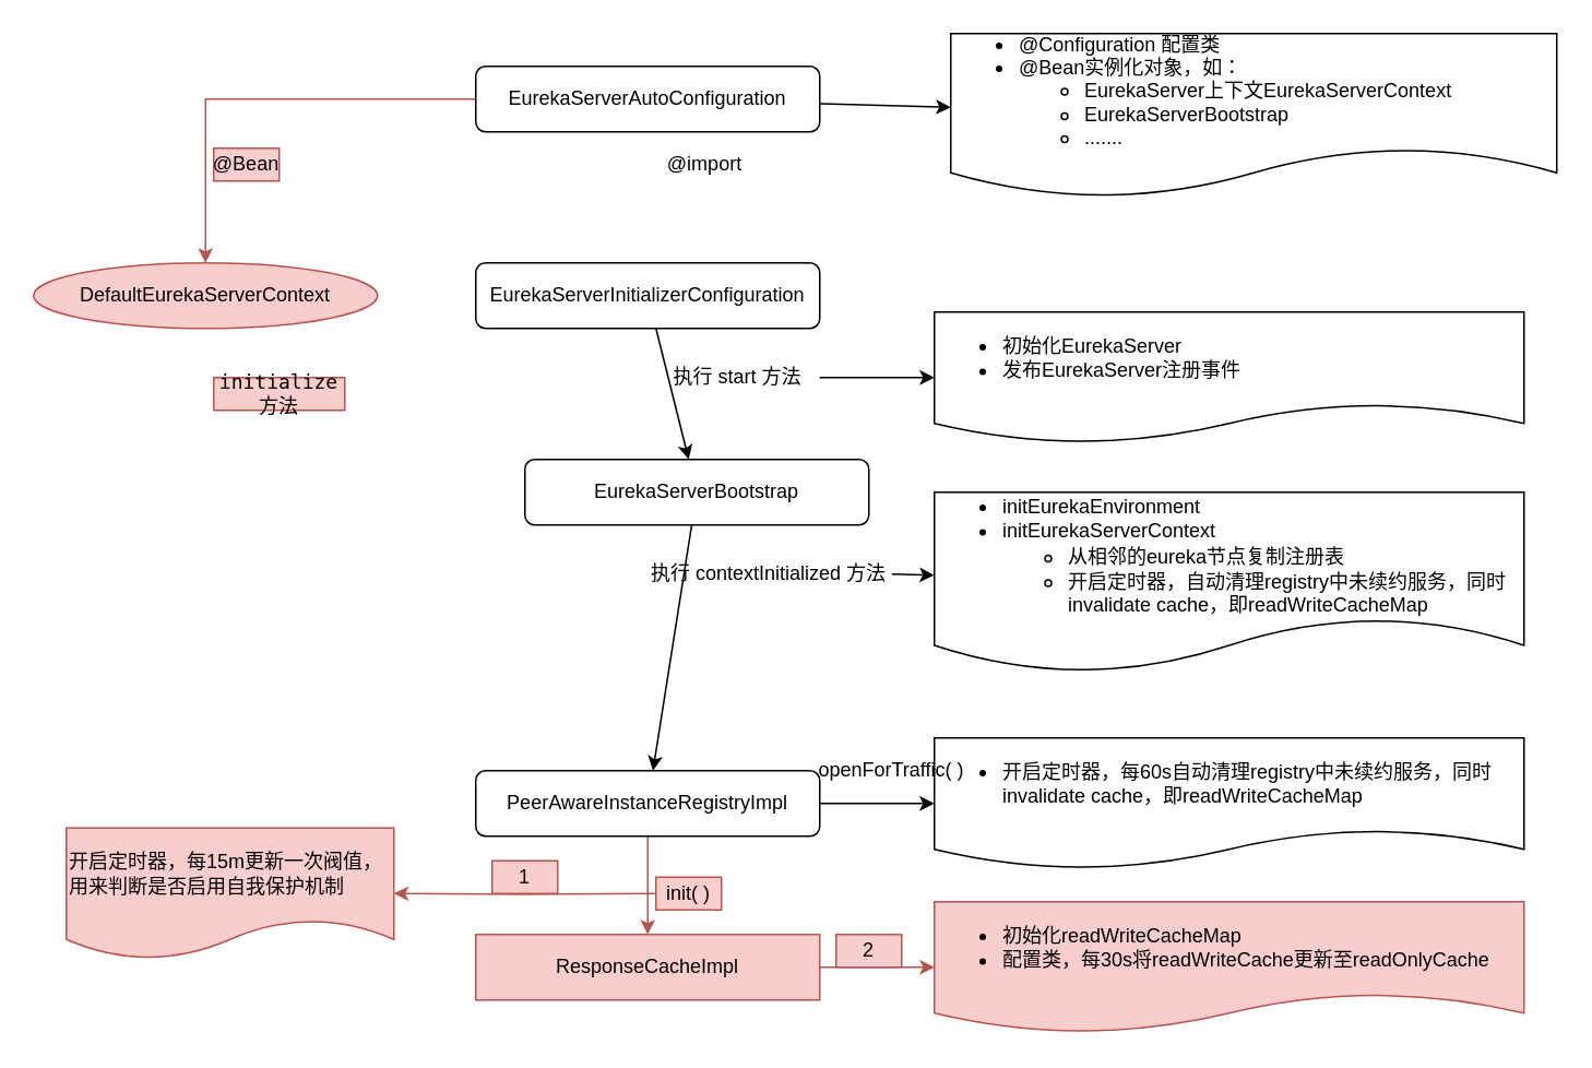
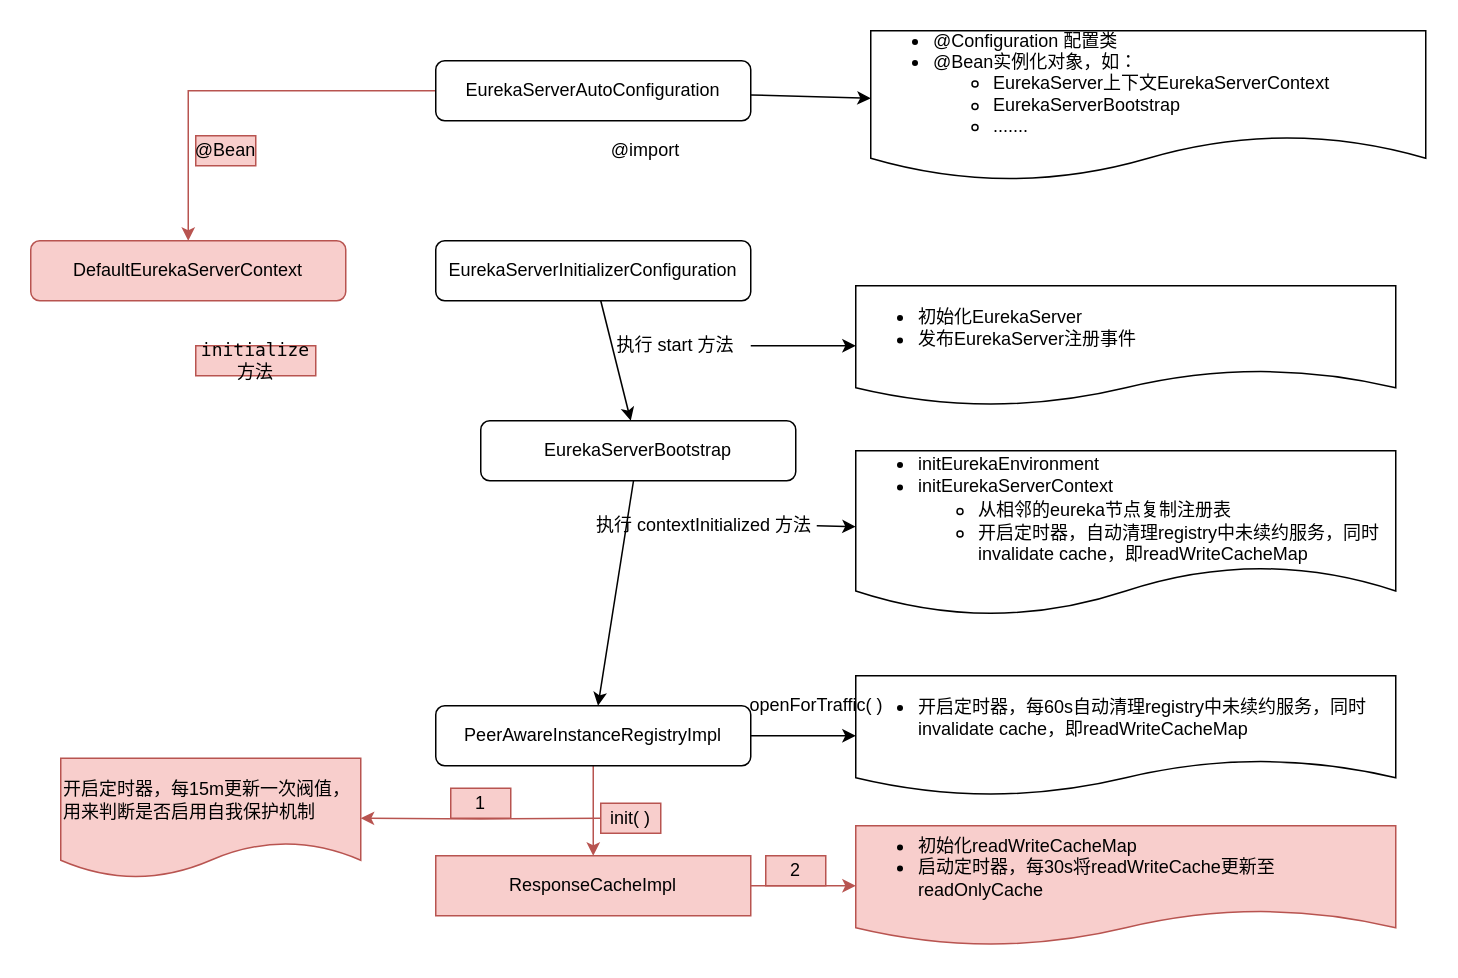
  <mxCell id="0" />
  <mxCell id="1" parent="0" />
  <mxCell id="2" value="" style="edgeStyle=orthogonalEdgeStyle;rounded=0;orthogonalLoop=1;jettySize=auto;html=1;fillColor=#f8cecc;strokeColor=#b85450;" edge="1" parent="1" source="3" target="4"><mxGeometry relative="1" as="geometry" /></mxCell>
  <mxCell id="3" value="EurekaServerAutoConfiguration" style="rounded=1;whiteSpace=wrap;html=1;fontSize=12;glass=0;strokeWidth=1;shadow=0;" parent="1" vertex="1"><mxGeometry x="290" y="40" width="210" height="40" as="geometry" /></mxCell>
- <mxCell id="4" value="DefaultEurekaServerContext" style="ellipse;whiteSpace=wrap;html=1;fontSize=12;glass=0;strokeWidth=1;shadow=0;fillColor=#f8cecc;strokeColor=#b85450;" vertex="1" parent="1"><mxGeometry x="20" y="160" width="210" height="40" as="geometry" /></mxCell>
+ <mxCell id="4" value="DefaultEurekaServerContext" style="rounded=1;whiteSpace=wrap;html=1;fontSize=12;glass=0;strokeWidth=1;shadow=0;fillColor=#f8cecc;strokeColor=#b85450;" vertex="1" parent="1"><mxGeometry x="20" y="160" width="210" height="40" as="geometry" /></mxCell>
  <mxCell id="5" style="edgeStyle=none;rounded=0;orthogonalLoop=1;jettySize=auto;html=1;" edge="1" parent="1" source="6" target="8"><mxGeometry relative="1" as="geometry" /></mxCell>
  <mxCell id="6" value="EurekaServerInitializerConfiguration" style="rounded=1;whiteSpace=wrap;html=1;fontSize=12;glass=0;strokeWidth=1;shadow=0;" vertex="1" parent="1"><mxGeometry x="290" y="160" width="210" height="40" as="geometry" /></mxCell>
  <mxCell id="7" value="" style="edgeStyle=none;rounded=0;orthogonalLoop=1;jettySize=auto;html=1;" edge="1" parent="1" source="8" target="10"><mxGeometry relative="1" as="geometry" /></mxCell>
  <mxCell id="8" value="&lt;div&gt;EurekaServerBootstrap&lt;/div&gt;" style="rounded=1;whiteSpace=wrap;html=1;fontSize=12;glass=0;strokeWidth=1;shadow=0;align=center;" vertex="1" parent="1"><mxGeometry x="320" y="280" width="210" height="40" as="geometry" /></mxCell>
  <mxCell id="9" value="" style="edgeStyle=orthogonalEdgeStyle;rounded=0;orthogonalLoop=1;jettySize=auto;html=1;fillColor=#f8cecc;strokeColor=#b85450;" edge="1" parent="1" source="10" target="12"><mxGeometry relative="1" as="geometry" /></mxCell>
  <mxCell id="10" value="&lt;div&gt;PeerAwareInstanceRegistryImpl&lt;/div&gt;" style="rounded=1;whiteSpace=wrap;html=1;fontSize=12;glass=0;strokeWidth=1;shadow=0;align=center;" vertex="1" parent="1"><mxGeometry x="290" y="470" width="210" height="40" as="geometry" /></mxCell>
  <mxCell id="11" value="" style="edgeStyle=orthogonalEdgeStyle;rounded=0;orthogonalLoop=1;jettySize=auto;html=1;fillColor=#f8cecc;strokeColor=#b85450;" edge="1" parent="1" source="12" target="28"><mxGeometry relative="1" as="geometry" /></mxCell>
  <mxCell id="12" value="&lt;div&gt;ResponseCacheImpl&lt;/div&gt;" style="whiteSpace=wrap;html=1;fontSize=12;glass=0;strokeWidth=1;shadow=0;align=center;fillColor=#f8cecc;strokeColor=#b85450;rounded=0;" vertex="1" parent="1"><mxGeometry x="290" y="570" width="210" height="40" as="geometry" /></mxCell>
  <mxCell id="13" value="@import" style="text;html=1;strokeColor=none;fillColor=none;align=center;verticalAlign=middle;whiteSpace=wrap;rounded=0;" vertex="1" parent="1"><mxGeometry x="410" y="90" width="40" height="20" as="geometry" /></mxCell>
  <mxCell id="14" style="edgeStyle=orthogonalEdgeStyle;orthogonalLoop=1;jettySize=auto;html=1;entryX=1;entryY=0.5;entryDx=0;entryDy=0;strokeColor=none;rounded=0;" edge="1" parent="1" source="16" target="3"><mxGeometry relative="1" as="geometry" /></mxCell>
  <mxCell id="15" style="rounded=0;orthogonalLoop=1;jettySize=auto;html=1;" edge="1" parent="1" source="3" target="16"><mxGeometry relative="1" as="geometry" /></mxCell>
  <mxCell id="16" value="&lt;ul&gt;&lt;li&gt;@Configuration&amp;nbsp;配置类&lt;/li&gt;&lt;li&gt;@Bean实例化对象，如：&lt;/li&gt;&lt;ul&gt;&lt;li&gt;EurekaServer上下文EurekaServerContext&amp;nbsp;&lt;br&gt;&lt;/li&gt;&lt;li&gt;&lt;span style=&quot;box-sizing: border-box ; outline: 0px ; margin: 0px ; padding: 0px ; overflow-wrap: break-word&quot;&gt;&lt;font style=&quot;font-size: 12px&quot;&gt;EurekaServerBootstrap&lt;/font&gt;&lt;/span&gt;&lt;br&gt;&lt;/li&gt;&lt;li&gt;&lt;span style=&quot;box-sizing: border-box ; outline: 0px ; margin: 0px ; padding: 0px ; overflow-wrap: break-word&quot;&gt;&lt;font style=&quot;font-size: 12px&quot;&gt;.......&lt;/font&gt;&lt;/span&gt;&lt;/li&gt;&lt;/ul&gt;&lt;/ul&gt;" style="shape=document;whiteSpace=wrap;html=1;boundedLbl=1;align=left;" vertex="1" parent="1"><mxGeometry x="580" y="20" width="370" height="100" as="geometry" /></mxCell>
  <mxCell id="17" value="执行 start&amp;nbsp;方法" style="text;html=1;strokeColor=none;fillColor=none;align=center;verticalAlign=middle;whiteSpace=wrap;rounded=0;" vertex="1" parent="1"><mxGeometry x="400" y="220" width="100" height="20" as="geometry" /></mxCell>
  <mxCell id="18" style="edgeStyle=none;rounded=0;orthogonalLoop=1;jettySize=auto;html=1;exitX=0.75;exitY=1;exitDx=0;exitDy=0;" edge="1" parent="1" source="17" target="17"><mxGeometry relative="1" as="geometry" /></mxCell>
  <mxCell id="19" style="edgeStyle=none;rounded=0;orthogonalLoop=1;jettySize=auto;html=1;exitX=1;exitY=0.5;exitDx=0;exitDy=0;" edge="1" parent="1" source="17" target="20"><mxGeometry relative="1" as="geometry" /></mxCell>
  <mxCell id="20" value="&lt;ul&gt;&lt;li&gt;初始化EurekaServer&lt;/li&gt;&lt;li&gt;发布EurekaServer注册事件&lt;/li&gt;&lt;/ul&gt;" style="shape=document;whiteSpace=wrap;html=1;boundedLbl=1;align=left;" vertex="1" parent="1"><mxGeometry x="570" y="190" width="360" height="80" as="geometry" /></mxCell>
  <mxCell id="21" value="执行&amp;nbsp;contextInitialized 方法" style="text;html=1;strokeColor=none;fillColor=none;align=center;verticalAlign=middle;whiteSpace=wrap;rounded=0;" vertex="1" parent="1"><mxGeometry x="394" y="340" width="150" height="20" as="geometry" /></mxCell>
  <mxCell id="22" style="edgeStyle=none;rounded=0;orthogonalLoop=1;jettySize=auto;html=1;exitX=1;exitY=0.5;exitDx=0;exitDy=0;" edge="1" parent="1" source="21" target="23"><mxGeometry relative="1" as="geometry" /></mxCell>
  <mxCell id="23" value="&lt;ul&gt;&lt;li&gt;initEurekaEnvironment&lt;br&gt;&lt;/li&gt;&lt;li&gt;initEurekaServerContext&lt;br&gt;&lt;/li&gt;&lt;ul&gt;&lt;li&gt;&lt;font style=&quot;font-size: 12px&quot;&gt;从相邻的eureka节点复制注册表&lt;/font&gt;&lt;span style=&quot;font-family: &amp;#34;source code pro&amp;#34; , &amp;#34;dejavu sans mono&amp;#34; , &amp;#34;ubuntu mono&amp;#34; , &amp;#34;anonymous pro&amp;#34; , &amp;#34;droid sans mono&amp;#34; ; font-size: 14px&quot;&gt;&amp;nbsp;&lt;/span&gt;&lt;br&gt;&lt;/li&gt;&lt;li&gt;&lt;font style=&quot;font-size: 12px&quot;&gt;开启定时器，自动清理registry中未续约服务，同时invalidate cache，即readWriteCacheMap&lt;/font&gt;&lt;/li&gt;&lt;/ul&gt;&lt;/ul&gt;" style="shape=document;whiteSpace=wrap;html=1;boundedLbl=1;align=left;" vertex="1" parent="1"><mxGeometry x="570" y="300" width="360" height="110" as="geometry" /></mxCell>
  <mxCell id="24" style="edgeStyle=none;rounded=0;orthogonalLoop=1;jettySize=auto;html=1;exitX=1;exitY=0.5;exitDx=0;exitDy=0;" edge="1" parent="1" source="10" target="25"><mxGeometry relative="1" as="geometry" /></mxCell>
  <mxCell id="25" value="&lt;ul&gt;&lt;li&gt;开启定时器，每60s自动清理registry中未续约服务，同时invalidate cache，即readWriteCacheMap&lt;/li&gt;&lt;/ul&gt;" style="shape=document;whiteSpace=wrap;html=1;boundedLbl=1;align=left;" vertex="1" parent="1"><mxGeometry x="570" y="450" width="360" height="80" as="geometry" /></mxCell>
  <mxCell id="26" value="@Bean" style="text;html=1;strokeColor=#b85450;fillColor=#f8cecc;align=center;verticalAlign=middle;whiteSpace=wrap;rounded=0;" vertex="1" parent="1"><mxGeometry y="90" width="40" height="20" as="geometry" x="130" /></mxCell>
  <mxCell id="27" value="&lt;span style=&quot;font-family: &amp;#34;source code pro&amp;#34; , &amp;#34;dejavu sans mono&amp;#34; , &amp;#34;ubuntu mono&amp;#34; , &amp;#34;anonymous pro&amp;#34; , &amp;#34;droid sans mono&amp;#34; ; text-align: left&quot;&gt;initialize方法&lt;/span&gt;" style="text;html=1;strokeColor=#b85450;fillColor=#f8cecc;align=center;verticalAlign=middle;whiteSpace=wrap;rounded=0;" vertex="1" parent="1"><mxGeometry y="230" width="80" height="20" as="geometry" x="130" /></mxCell>
- <mxCell id="28" value="&lt;ul&gt;&lt;li&gt;初始化readWriteCacheMap&lt;/li&gt;&lt;li&gt;配置类，每30s将readWriteCache更新至readOnlyCache&lt;/li&gt;&lt;/ul&gt;" style="shape=document;whiteSpace=wrap;html=1;boundedLbl=1;align=left;fillColor=#f8cecc;strokeColor=#b85450;" vertex="1" parent="1"><mxGeometry x="570" y="550" width="360" height="80" as="geometry" /></mxCell>
+ <mxCell id="28" value="&lt;ul&gt;&lt;li&gt;初始化readWriteCacheMap&lt;/li&gt;&lt;li&gt;启动定时器，每30s将readWriteCache更新至readOnlyCache&lt;/li&gt;&lt;/ul&gt;" style="shape=document;whiteSpace=wrap;html=1;boundedLbl=1;align=left;fillColor=#f8cecc;strokeColor=#b85450;" vertex="1" parent="1"><mxGeometry x="570" y="550" width="360" height="80" as="geometry" /></mxCell>
  <mxCell id="29" value="openForTraffic( )" style="text;html=1;strokeColor=none;fillColor=none;align=center;verticalAlign=middle;whiteSpace=wrap;rounded=0;" vertex="1" parent="1"><mxGeometry x="484" y="460" width="120" height="20" as="geometry" /></mxCell>
  <mxCell id="30" value="init( )" style="text;html=1;strokeColor=#b85450;fillColor=#f8cecc;align=center;verticalAlign=middle;whiteSpace=wrap;rounded=0;" vertex="1" parent="1"><mxGeometry x="400" y="535" width="40" height="20" as="geometry" /></mxCell>
  <mxCell id="31" style="edgeStyle=orthogonalEdgeStyle;rounded=0;orthogonalLoop=1;jettySize=auto;html=1;fillColor=#f8cecc;strokeColor=#b85450;" edge="1" parent="1" target="32"><mxGeometry relative="1" as="geometry"><mxPoint x="400" y="545" as="sourcePoint" /></mxGeometry></mxCell>
  <mxCell id="32" value="开启定时器，每15m更新一次阀值，用来判断是否启用自我保护机制" style="shape=document;whiteSpace=wrap;html=1;boundedLbl=1;fillColor=#f8cecc;strokeColor=#b85450;align=left;" vertex="1" parent="1"><mxGeometry x="40" y="505" width="200" height="80" as="geometry" /></mxCell>
  <mxCell id="33" value="1" style="text;html=1;strokeColor=#b85450;fillColor=#f8cecc;align=center;verticalAlign=middle;whiteSpace=wrap;rounded=0;" vertex="1" parent="1"><mxGeometry x="300" y="525" width="40" height="20" as="geometry" /></mxCell>
  <mxCell id="34" value="2" style="text;html=1;strokeColor=#b85450;fillColor=#f8cecc;align=center;verticalAlign=middle;whiteSpace=wrap;rounded=0;" vertex="1" parent="1"><mxGeometry x="510" y="570" width="40" height="20" as="geometry" /></mxCell>
